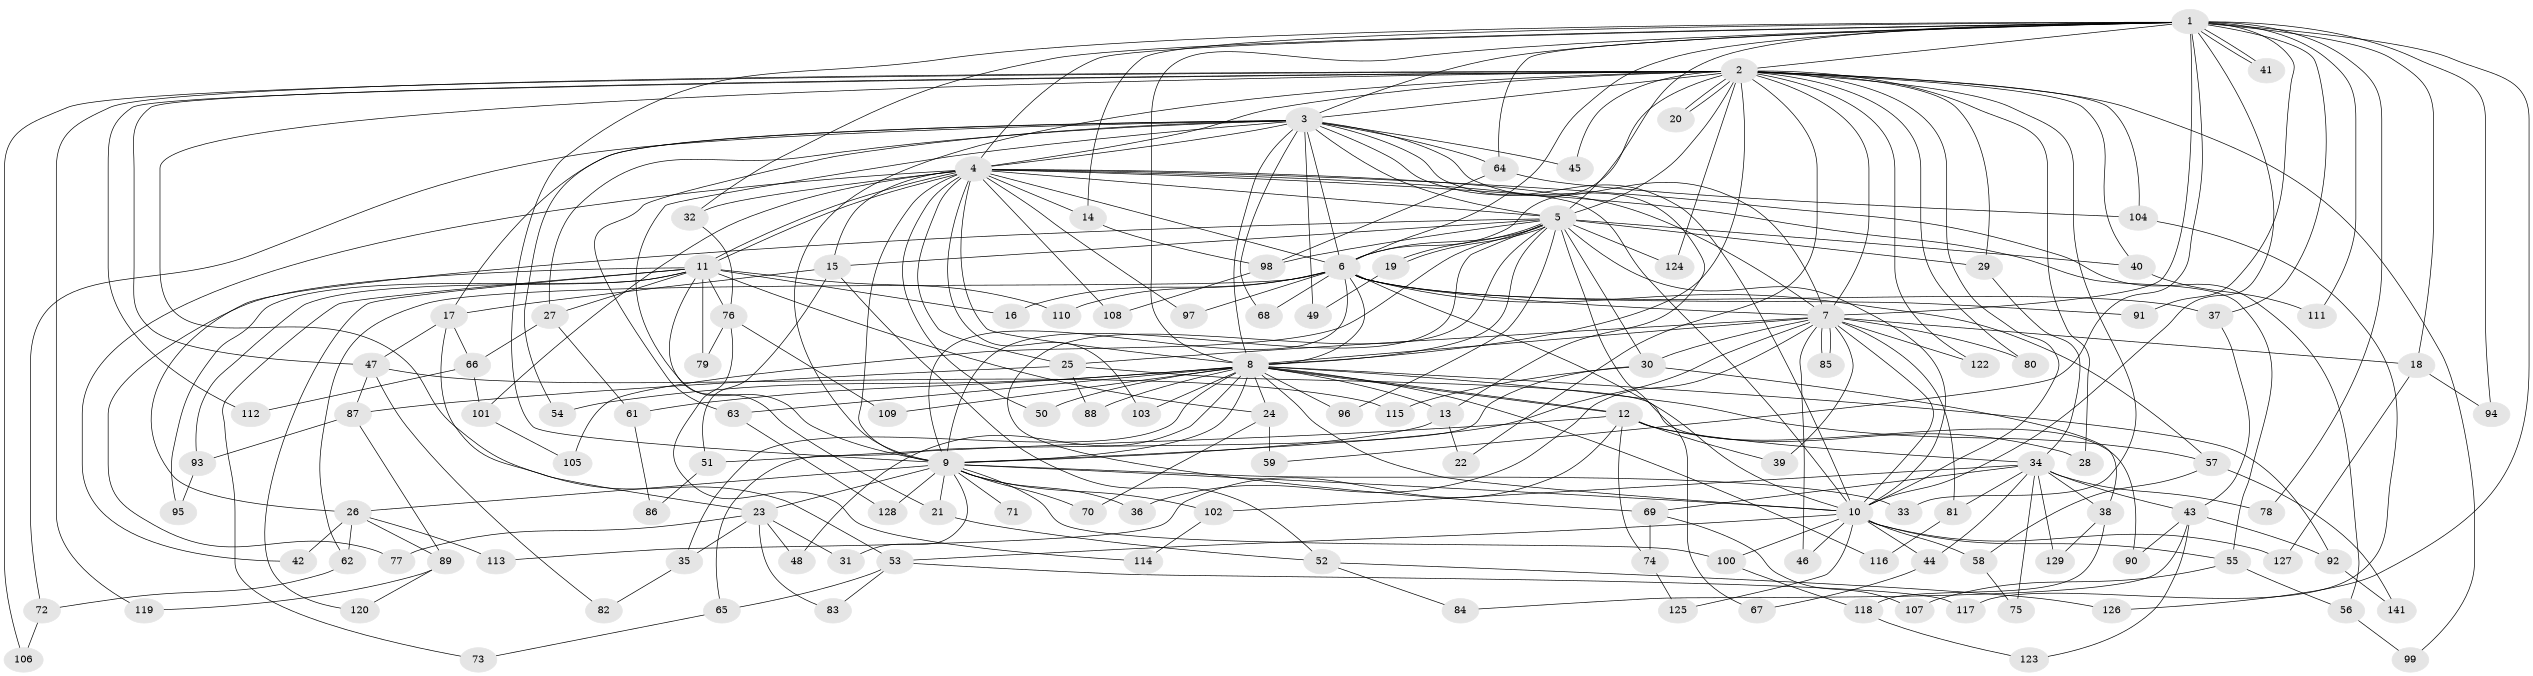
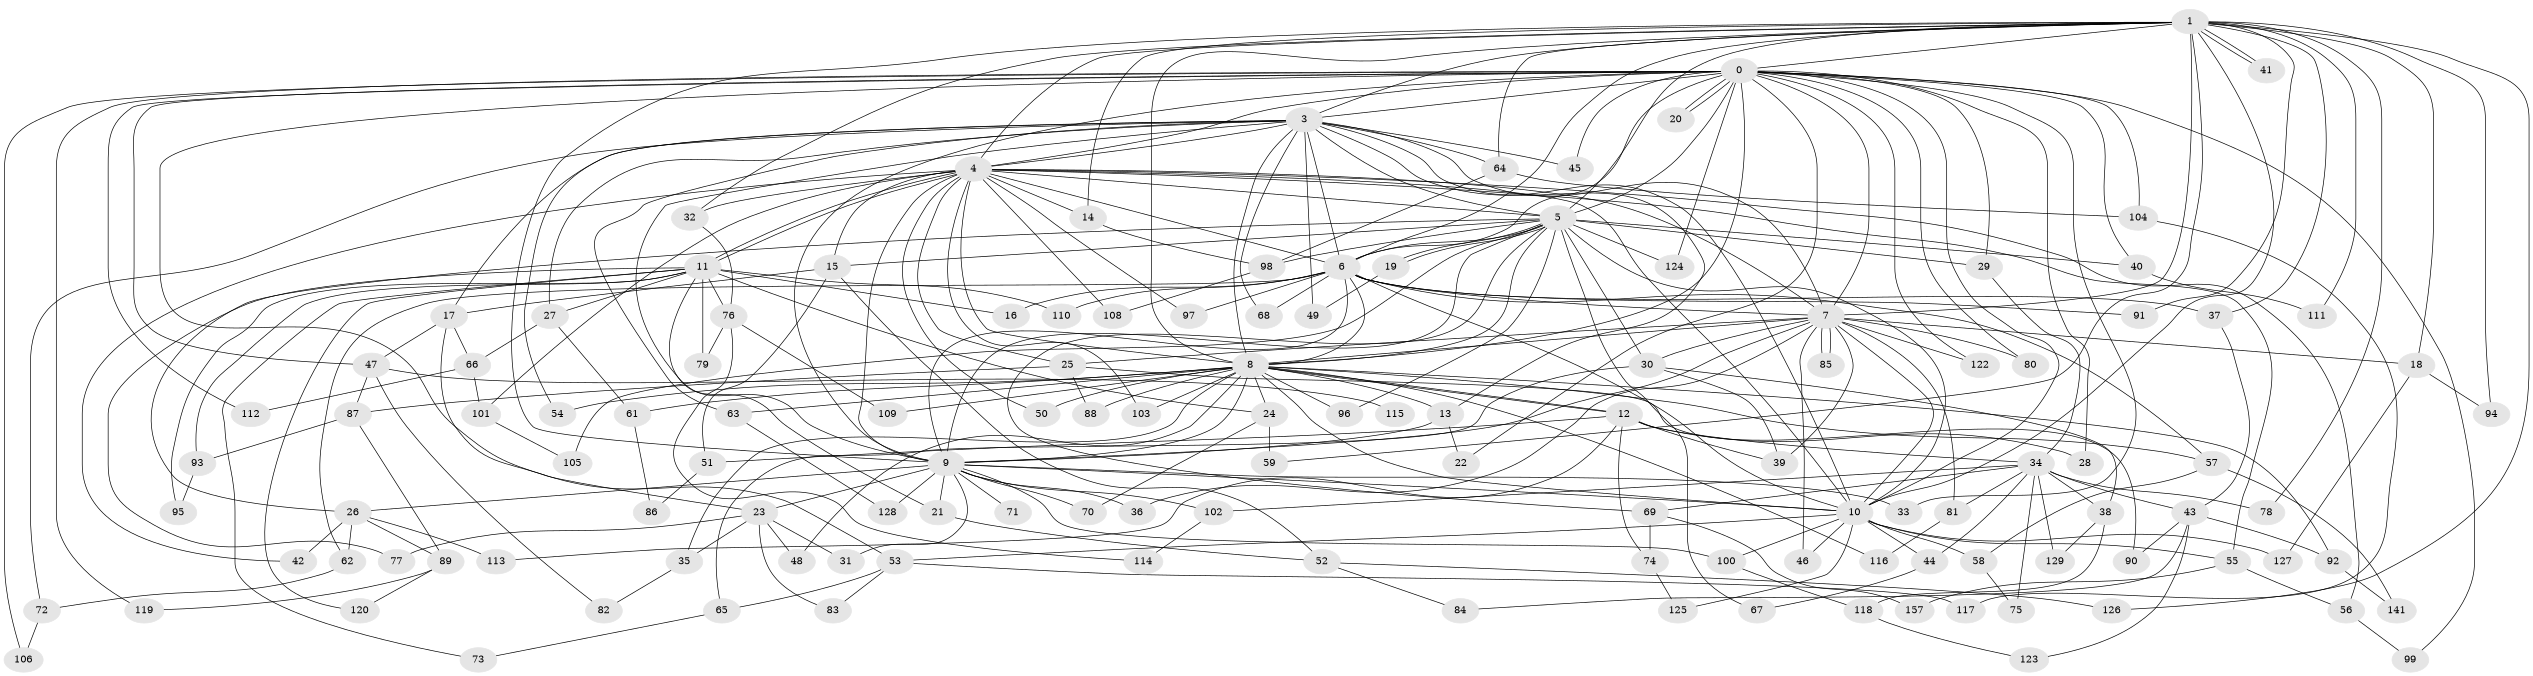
  graph {
    node [color=gray90 style=filled]
    1
-   2
+   2 [label=0]
    3
    4
    5
    6
    7
    8
    9
    10
    14
    18
    32
    37
    41
    59
    64
    78
    91
    94
    111
    126
    20
    22
    28
    29
    33
    40
    45
    47
    53
    80
    99
    104
    106
    112
    119
    122
    124
    13
    17
    27
    49
    54
    63
    68
    72
    11
    15
    25
    42
    50
    55
    56
    97
    101
    103
    108
    19
    26
    30
    67
    69
    96
    105
    98
    16
    57
    62
    110
    36
    39
    46
    81
    85
    12
    24
    35
    48
    61
    88
    92
    109
    116
    21
    23
    31
    70
    71
    100
    102
    128
    44
    58
    125
    127
    76
    43
    34
    87
    115
    82
    83
    65
    117
    66
    73
    77
    79
    93
    95
    120
    51
    52
    90
-   107
+   107 [label=157]
    113
    89
    38
    74
    n121 [label=141]
    86
    118
    114
    75
    129
    84
    123
    1 -- 2
    1 -- 3
    1 -- 4
    1 -- 5
    1 -- 6
    1 -- 7
    1 -- 8
    1 -- 9
    1 -- 10
    1 -- 14
    1 -- 18
    1 -- 32
    1 -- 37
    1 -- 41
    1 -- 41
    1 -- 59
    1 -- 64
    1 -- 78
    1 -- 91
    1 -- 94
    1 -- 111
    1 -- 126
    2 -- 3
    2 -- 4
    2 -- 5
    2 -- 6
    2 -- 7
    2 -- 8
    2 -- 9
    2 -- 10
    2 -- 20
    2 -- 20
    2 -- 22
    2 -- 28
    2 -- 29
    2 -- 33
    2 -- 40
    2 -- 45
    2 -- 47
    2 -- 53
    2 -- 80
    2 -- 99
    2 -- 104
    2 -- 106
    2 -- 112
    2 -- 119
    2 -- 122
    2 -- 124
    3 -- 4
    3 -- 5
    3 -- 6
    3 -- 7
    3 -- 8
    3 -- 9
    3 -- 10
    3 -- 64
    3 -- 45
    3 -- 13
    3 -- 17
    3 -- 27
    3 -- 49
    3 -- 54
    3 -- 63
    3 -- 68
    3 -- 72
    4 -- 5
    4 -- 6
    4 -- 7
    4 -- 8
    4 -- 9
    4 -- 10
    4 -- 14
    4 -- 32
    4 -- 11
    4 -- 11
    4 -- 15
    4 -- 25
    4 -- 42
    4 -- 50
    4 -- 55
    4 -- 56
    4 -- 97
    4 -- 101
    4 -- 103
    4 -- 108
    5 -- 6
    5 -- 8
    5 -- 9
    5 -- 10
    5 -- 29
    5 -- 40
    5 -- 124
    5 -- 15
    5 -- 19
    5 -- 19
    5 -- 26
    5 -- 30
    5 -- 67
    5 -- 69
    5 -- 96
    5 -- 105
    5 -- 98
    6 -- 7
    6 -- 8
    6 -- 9
    6 -- 10
    6 -- 37
    6 -- 91
    6 -- 68
    6 -- 97
    6 -- 16
    6 -- 57
    6 -- 62
    6 -- 110
    7 -- 8
    7 -- 9
    7 -- 10
    7 -- 18
    7 -- 80
    7 -- 122
    7 -- 25
    7 -- 30
    7 -- 36
    7 -- 39
    7 -- 46
    7 -- 81
    7 -- 85
    7 -- 85
    8 -- 9
    8 -- 10
    8 -- 13
    8 -- 54
    8 -- 63
    8 -- 50
    8 -- 103
    8 -- 96
    8 -- 57
    8 -- 12
    8 -- 12
    8 -- 24
    8 -- 35
    8 -- 48
    8 -- 61
    8 -- 88
    8 -- 92
    8 -- 109
    8 -- 116
    9 -- 10
    9 -- 33
    9 -- 26
    9 -- 36
    9 -- 21
    9 -- 23
    9 -- 31
    9 -- 70
    9 -- 71
    9 -- 100
    9 -- 102
    9 -- 128
    10 -- 53
    10 -- 55
    10 -- 46
    10 -- 100
    10 -- 44
    10 -- 58
    10 -- 125
    10 -- 127
    14 -- 98
    18 -- 94
    18 -- 127
    32 -- 76
    37 -- 43
    64 -- 104
    64 -- 98
    29 -- 34
    40 -- 111
    47 -- 87
    47 -- 115
    47 -- 82
    53 -- 83
    53 -- 65
    53 -- 117
    104 -- 117
    13 -- 9
    13 -- 22
    17 -- 47
    17 -- 23
    17 -- 66
    27 -- 61
    27 -- 66
    63 -- 128
    72 -- 106
    11 -- 27
    11 -- 16
    11 -- 110
    11 -- 24
    11 -- 21
    11 -- 76
    11 -- 73
    11 -- 77
    11 -- 79
    11 -- 93
    11 -- 95
    11 -- 120
    15 -- 17
    15 -- 51
    15 -- 52
    25 -- 88
    25 -- 87
    25 -- 90
    55 -- 56
    55 -- 107
    56 -- 99
    101 -- 105
    19 -- 49
    26 -- 42
    26 -- 62
    26 -- 113
    26 -- 89
-   30 -- 115
+   30 -- 39
    30 -- 65
    30 -- 38
    69 -- 107
    69 -- 74
    98 -- 108
    57 -- 58
    57 -- n121
    62 -- 72
    81 -- 116
    12 -- 28
    12 -- 39
    12 -- 34
    12 -- 51
    12 -- 113
    12 -- 74
    24 -- 59
    24 -- 70
    35 -- 82
    61 -- 86
    92 -- n121
    21 -- 52
    23 -- 35
    23 -- 48
    23 -- 31
    23 -- 83
    23 -- 77
    100 -- 118
    102 -- 114
    44 -- 67
    58 -- 75
    76 -- 109
    76 -- 79
    76 -- 114
    43 -- 92
    43 -- 90
    43 -- 84
    43 -- 123
    34 -- 78
    34 -- 69
    34 -- 81
    34 -- 102
    34 -- 44
    34 -- 43
    34 -- 38
    34 -- 75
    34 -- 129
    87 -- 93
    87 -- 89
    65 -- 73
    66 -- 112
    66 -- 101
    93 -- 95
    51 -- 86
    52 -- 126
    52 -- 84
    89 -- 119
    89 -- 120
    38 -- 118
    38 -- 129
    74 -- 125
    118 -- 123
  }
